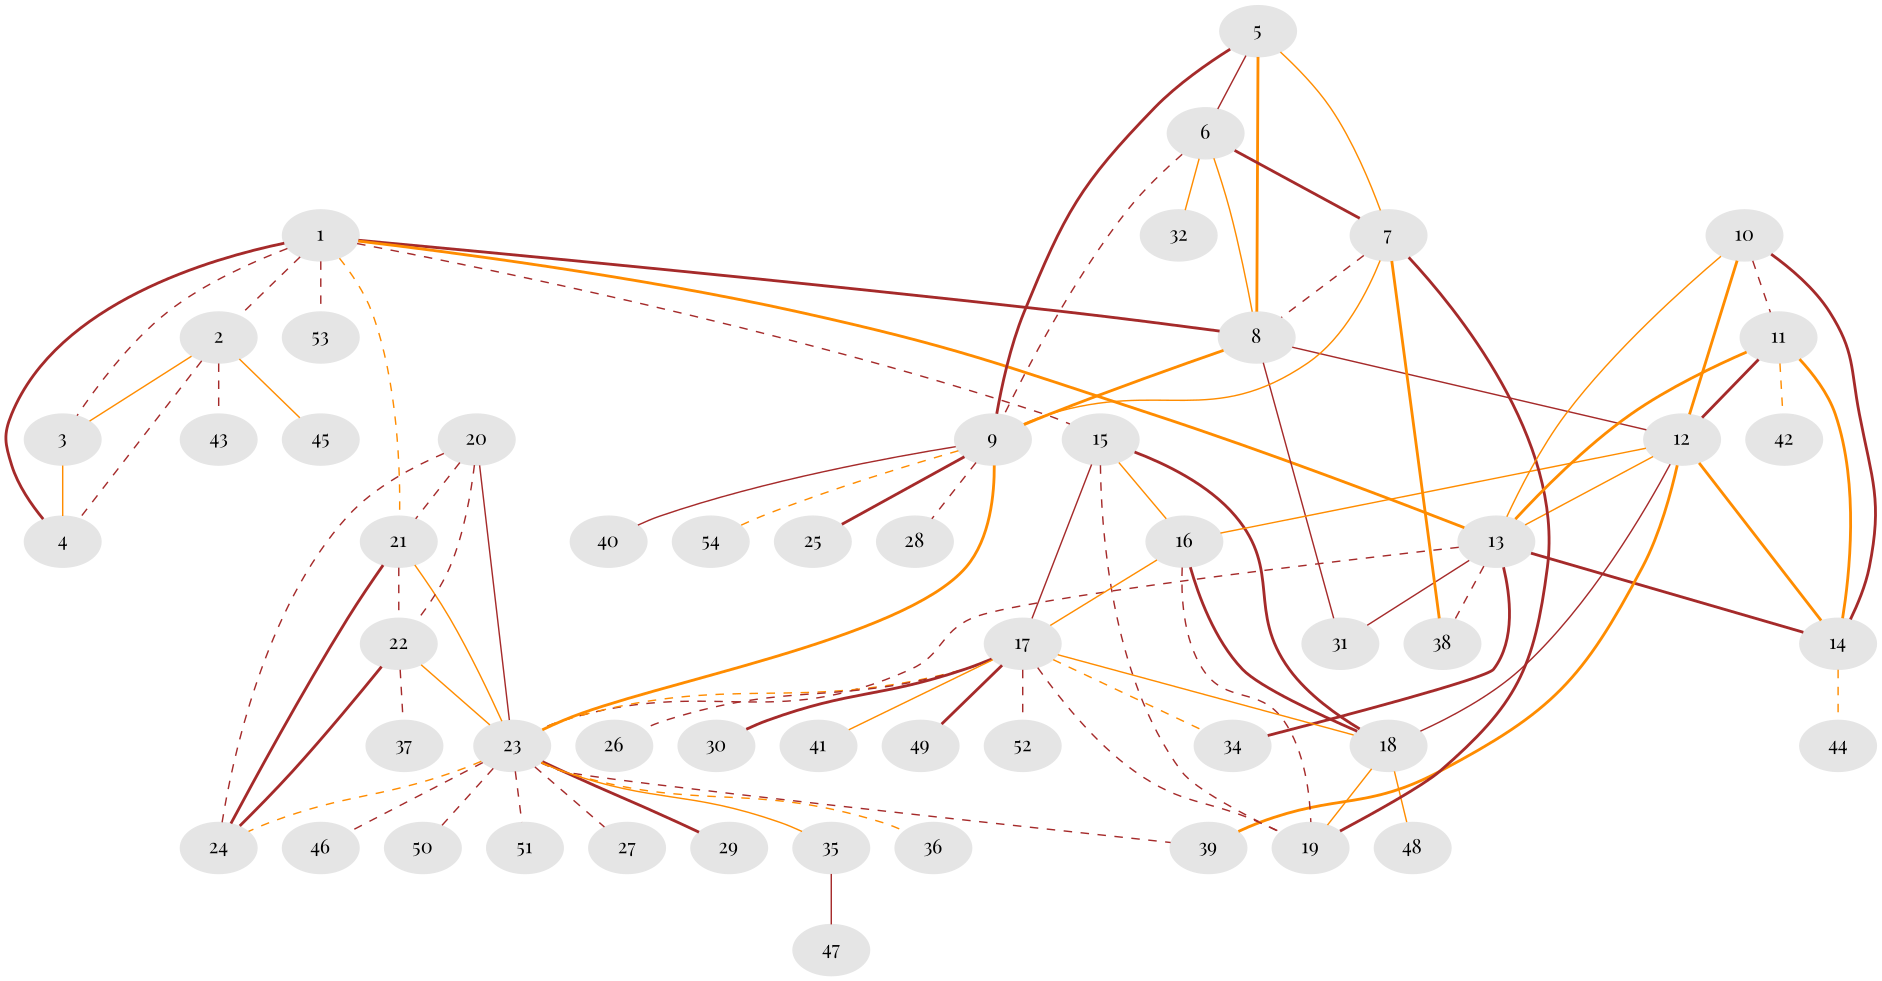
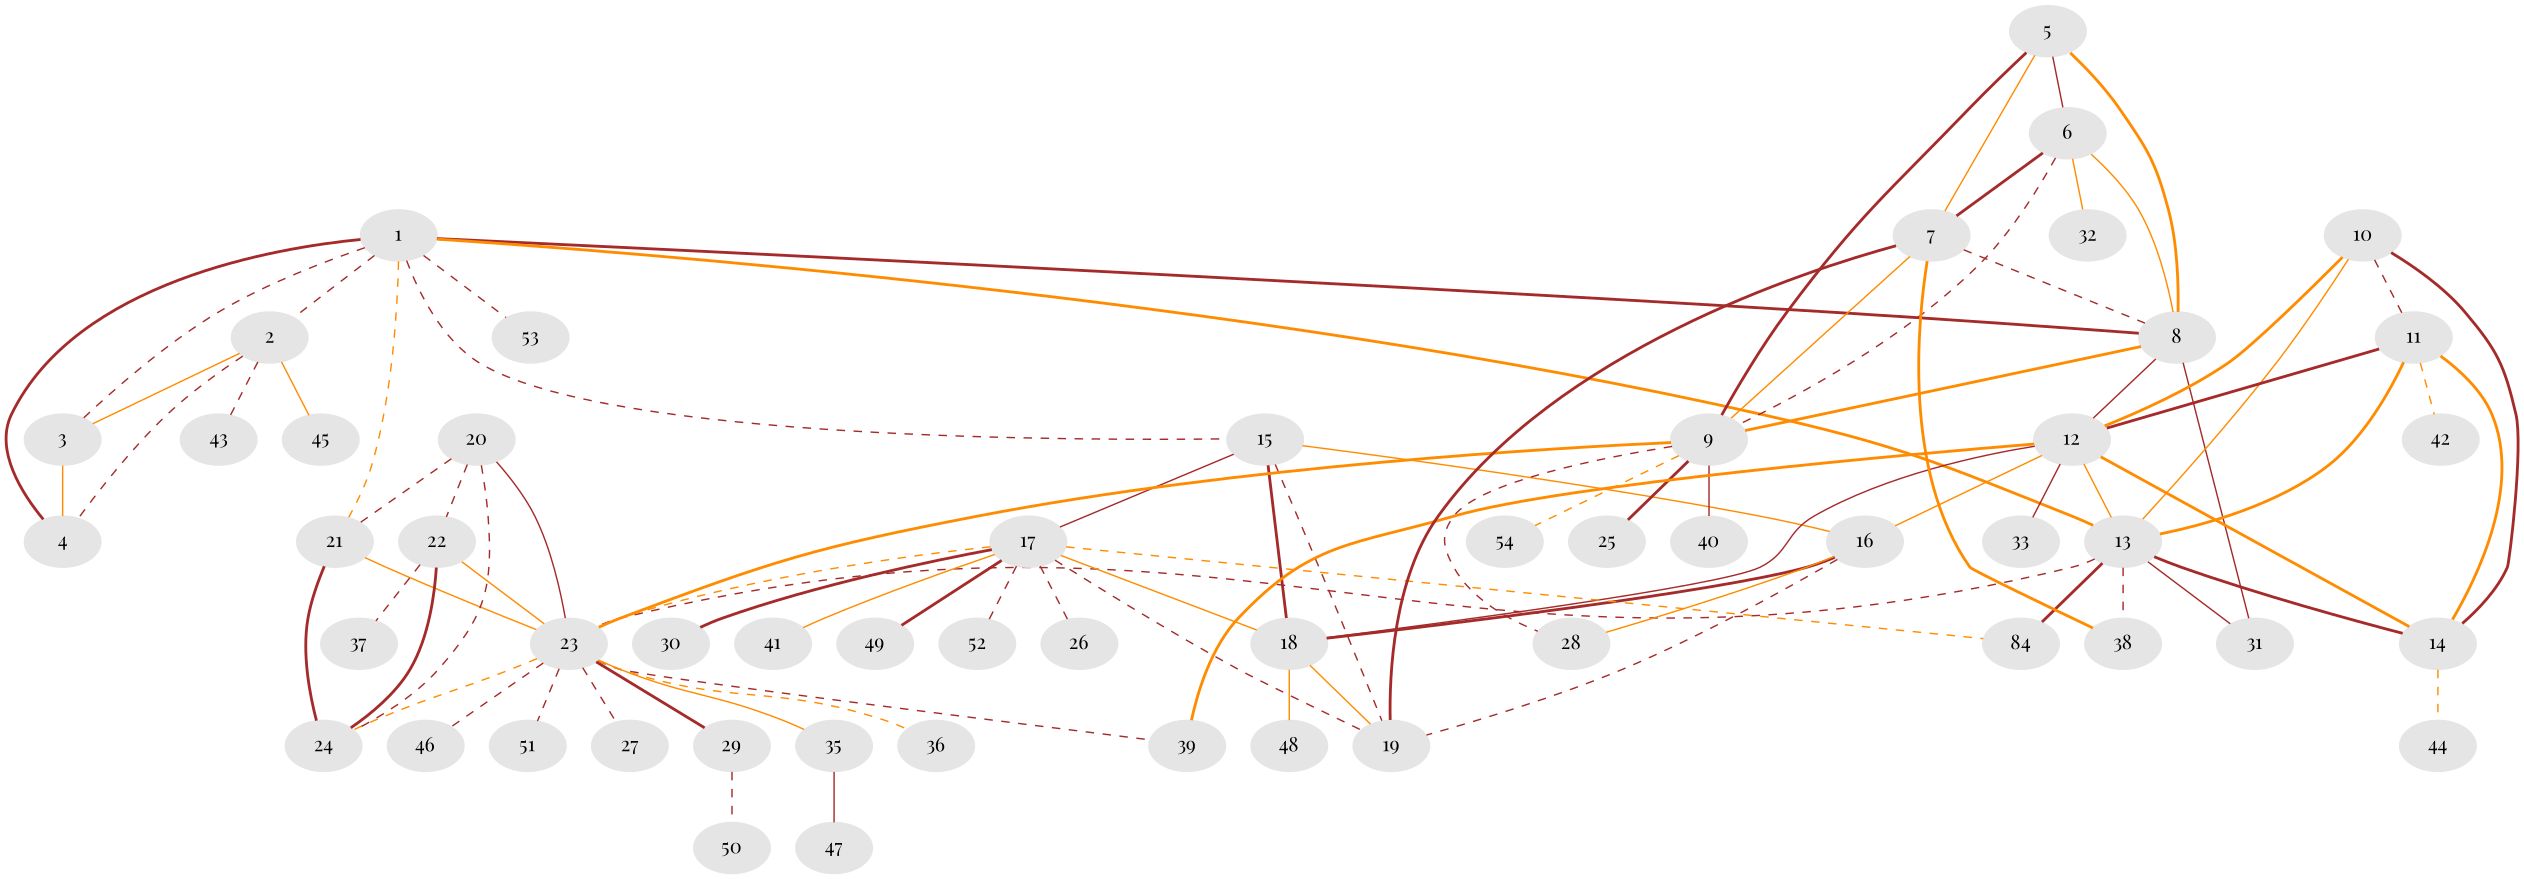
  graph {
    fontname="Playfair Display"
    node [color=gray90 fontname="Playfair Display" style=filled]
    edge [color=brown fontname="Playfair Display" style=dashed weight=1.0]
    1
    2
    3
    4
    8
    13
    15
    21
    53
    43
    45
    9
    12
    31
    38
    23
    14
-   34
+   34 [label=84]
    19
    16
    18
    17
    22
    24
    5
    6
    7
    32
    25
    28
    40
    54
+   33
    39
    27
    29
    35
    36
    46
    50
    51
    10
    11
    42
    44
    48
    26
    30
    41
    49
    52
    20
    37
    47
    1 -- 2
    1 -- 3
    1 -- 4 [style=bold weight=2.0]
    1 -- 8 [style=bold]
    1 -- 13 [color=darkorange style=bold]
    1 -- 15
    1 -- 21 [color=darkorange]
    1 -- 53
    2 -- 3 [color=darkorange style=solid]
    2 -- 4 [weight=2.0]
    2 -- 43
    2 -- 45 [color=darkorange style=solid weight=3.0]
    3 -- 4 [color=darkorange style=solid weight=4.0]
    8 -- 9 [color=darkorange style=bold]
    8 -- 12 [style=solid]
    8 -- 31 [style=solid weight=5.0]
    13 -- 31 [style=solid]
    13 -- 38
    13 -- 23
    13 -- 14 [style=bold]
    13 -- 34 [style=bold weight=4.0]
    15 -- 19
    15 -- 16 [color=darkorange style=solid]
    15 -- 18 [style=bold]
    15 -- 17 [style=solid]
    21 -- 23 [color=darkorange style=solid]
-   21 -- 22
    21 -- 24 [style=bold]
    9 -- 23 [color=darkorange style=bold]
    9 -- 25 [style=bold]
    9 -- 28
    9 -- 40 [style=solid]
    9 -- 54 [color=darkorange]
    12 -- 13 [color=darkorange style=solid]
    12 -- 14 [color=darkorange style=bold]
    12 -- 16 [color=darkorange style=solid]
    12 -- 18 [style=solid]
+   12 -- 33 [style=solid]
    12 -- 39 [color=darkorange style=bold weight=2.0]
    23 -- 24 [color=darkorange]
    23 -- 39
    23 -- 27
    23 -- 29 [style=bold]
    23 -- 35 [color=darkorange style=solid]
    23 -- 36 [color=darkorange]
    23 -- 46
-   23 -- 50
+   29 -- 50
    23 -- 51
    14 -- 44 [color=darkorange weight=3.0]
    16 -- 19
    16 -- 18 [style=bold weight=4.0]
-   16 -- 17 [color=darkorange style=solid]
+   16 -- 28 [color=darkorange style=solid]
    18 -- 19 [color=darkorange style=solid]
    18 -- 48 [color=darkorange style=solid]
    17 -- 23 [color=darkorange]
    17 -- 34 [color=darkorange]
    17 -- 19
    17 -- 18 [color=darkorange style=solid]
    17 -- 26
    17 -- 30 [style=bold]
    17 -- 41 [color=darkorange style=solid]
    17 -- 49 [style=bold]
    17 -- 52
    22 -- 23 [color=darkorange style=solid]
    22 -- 24 [style=bold]
    22 -- 37
    5 -- 8 [color=darkorange style=bold]
    5 -- 9 [style=bold]
    5 -- 6 [style=solid]
    5 -- 7 [color=darkorange style=solid]
    6 -- 8 [color=darkorange style=solid]
    6 -- 9
    6 -- 7 [style=bold]
    6 -- 32 [color=darkorange style=solid weight=2.0]
    7 -- 8
    7 -- 9 [color=darkorange style=solid]
    7 -- 38 [color=darkorange style=bold weight=3.0]
    7 -- 19 [style=bold]
    35 -- 47 [style=solid]
    10 -- 13 [color=darkorange style=solid]
    10 -- 12 [color=darkorange style=bold]
    10 -- 14 [style=bold]
    10 -- 11
    11 -- 13 [color=darkorange style=bold]
    11 -- 12 [style=bold]
    11 -- 14 [color=darkorange style=bold]
    11 -- 42 [color=darkorange weight=2.0]
    20 -- 21 [weight=3.0]
    20 -- 23 [style=solid]
    20 -- 22
    20 -- 24
  }
